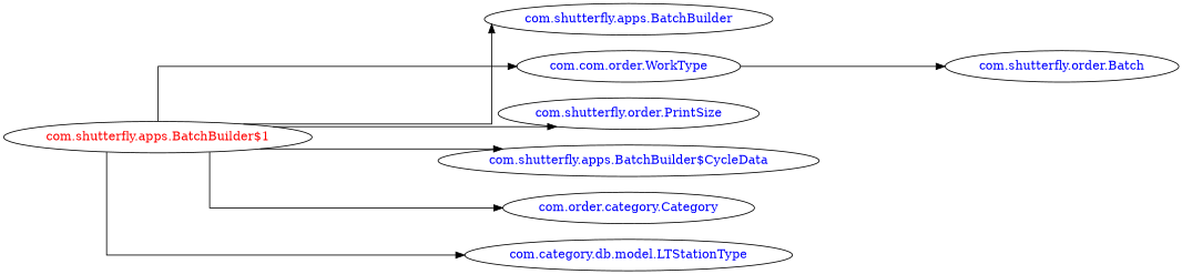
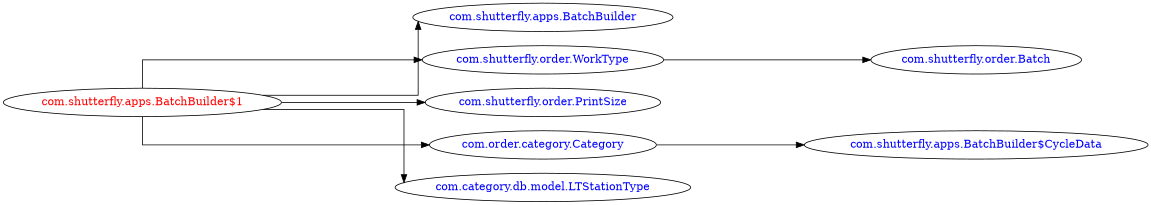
  digraph {
    concentrate=true
    rankdir=LR
    ranksep=2.0
    splines=ortho
    node [fontcolor=blue]
    "com.shutterfly.apps.BatchBuilder$1" [fontcolor=red]
    "com.shutterfly.apps.BatchBuilder"
-   "com.shutterfly.order.WorkType" [label="com.com.order.WorkType"]
+   "com.shutterfly.order.WorkType"
    "com.shutterfly.order.PrintSize"
    "com.shutterfly.apps.BatchBuilder$CycleData"
    n6 [label="com.order.category.Category"]
    n7 [label="com.category.db.model.LTStationType"]
    "com.shutterfly.order.Batch"
    "com.shutterfly.apps.BatchBuilder$1" -> "com.shutterfly.apps.BatchBuilder"
    "com.shutterfly.apps.BatchBuilder$1" -> "com.shutterfly.order.WorkType"
    "com.shutterfly.apps.BatchBuilder$1" -> "com.shutterfly.order.PrintSize"
-   "com.shutterfly.apps.BatchBuilder$1" -> "com.shutterfly.apps.BatchBuilder$CycleData"
+   n6 -> "com.shutterfly.apps.BatchBuilder$CycleData"
    "com.shutterfly.apps.BatchBuilder$1" -> n6
    "com.shutterfly.apps.BatchBuilder$1" -> n7
    "com.shutterfly.order.WorkType" -> "com.shutterfly.order.Batch"
  }
